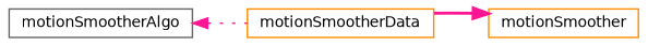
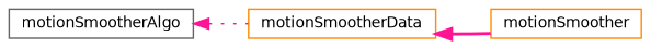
  digraph {
    rankdir=LR
    node [color=darkorange fillcolor=white fontname=Helvetica fontsize=10 shape=box style=filled]
    edge [color=deeppink dir=back fontname=Helvetica fontsize=10 labelfontname=Helvetica labelfontsize=10]
    n1 [color=gray40 height=0.2 label=motionSmootherAlgo width=0.4]
    n2 [height=0.2 label=motionSmootherData width=0.4]
    n3 [height=0.2 label=motionSmoother width=0.4]
    n1 -> n2 [style=dotted]
-   n3 -> n2 [style=bold]
+   n2 -> n3 [style=bold]
  }
